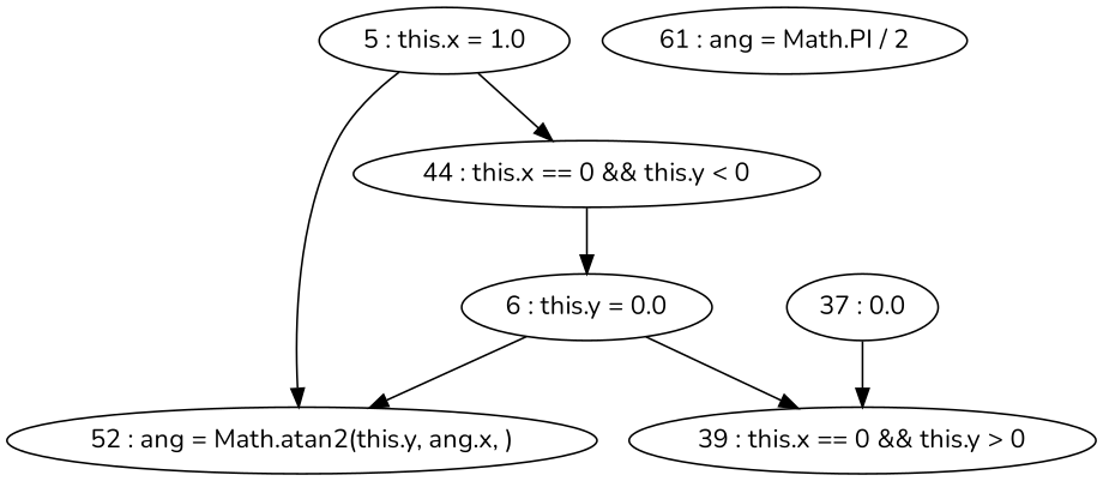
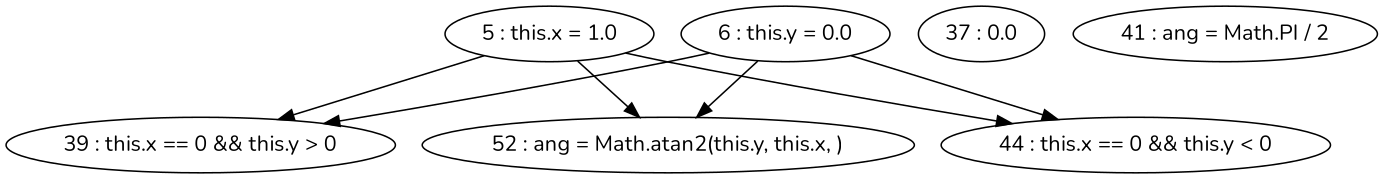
  digraph {
    fontname=Nunito
    node [fontname=Nunito]
    edge [fontname=Nunito]
    n1 [label="5 : this.x = 1.0"]
    "39 : this.x == 0 && this.y > 0"
-   "52 : ang = Math.atan2(this.y, this.x, )" [label="52 : ang = Math.atan2(this.y, ang.x, )"]
+   "52 : ang = Math.atan2(this.y, this.x, )"
    "44 : this.x == 0 && this.y < 0"
    "6 : this.y = 0.0"
    "37 : 0.0"
-   "41 : ang = Math.PI / 2" [label="61 : ang = Math.PI / 2"]
-   "37 : 0.0" -> "39 : this.x == 0 && this.y > 0"
+   "41 : ang = Math.PI / 2"
+   n1 -> "39 : this.x == 0 && this.y > 0"
    n1 -> "52 : ang = Math.atan2(this.y, this.x, )"
    n1 -> "44 : this.x == 0 && this.y < 0"
    "6 : this.y = 0.0" -> "39 : this.x == 0 && this.y > 0"
    "6 : this.y = 0.0" -> "52 : ang = Math.atan2(this.y, this.x, )"
-   "44 : this.x == 0 && this.y < 0" -> "6 : this.y = 0.0"
+   "6 : this.y = 0.0" -> "44 : this.x == 0 && this.y < 0"
  }
